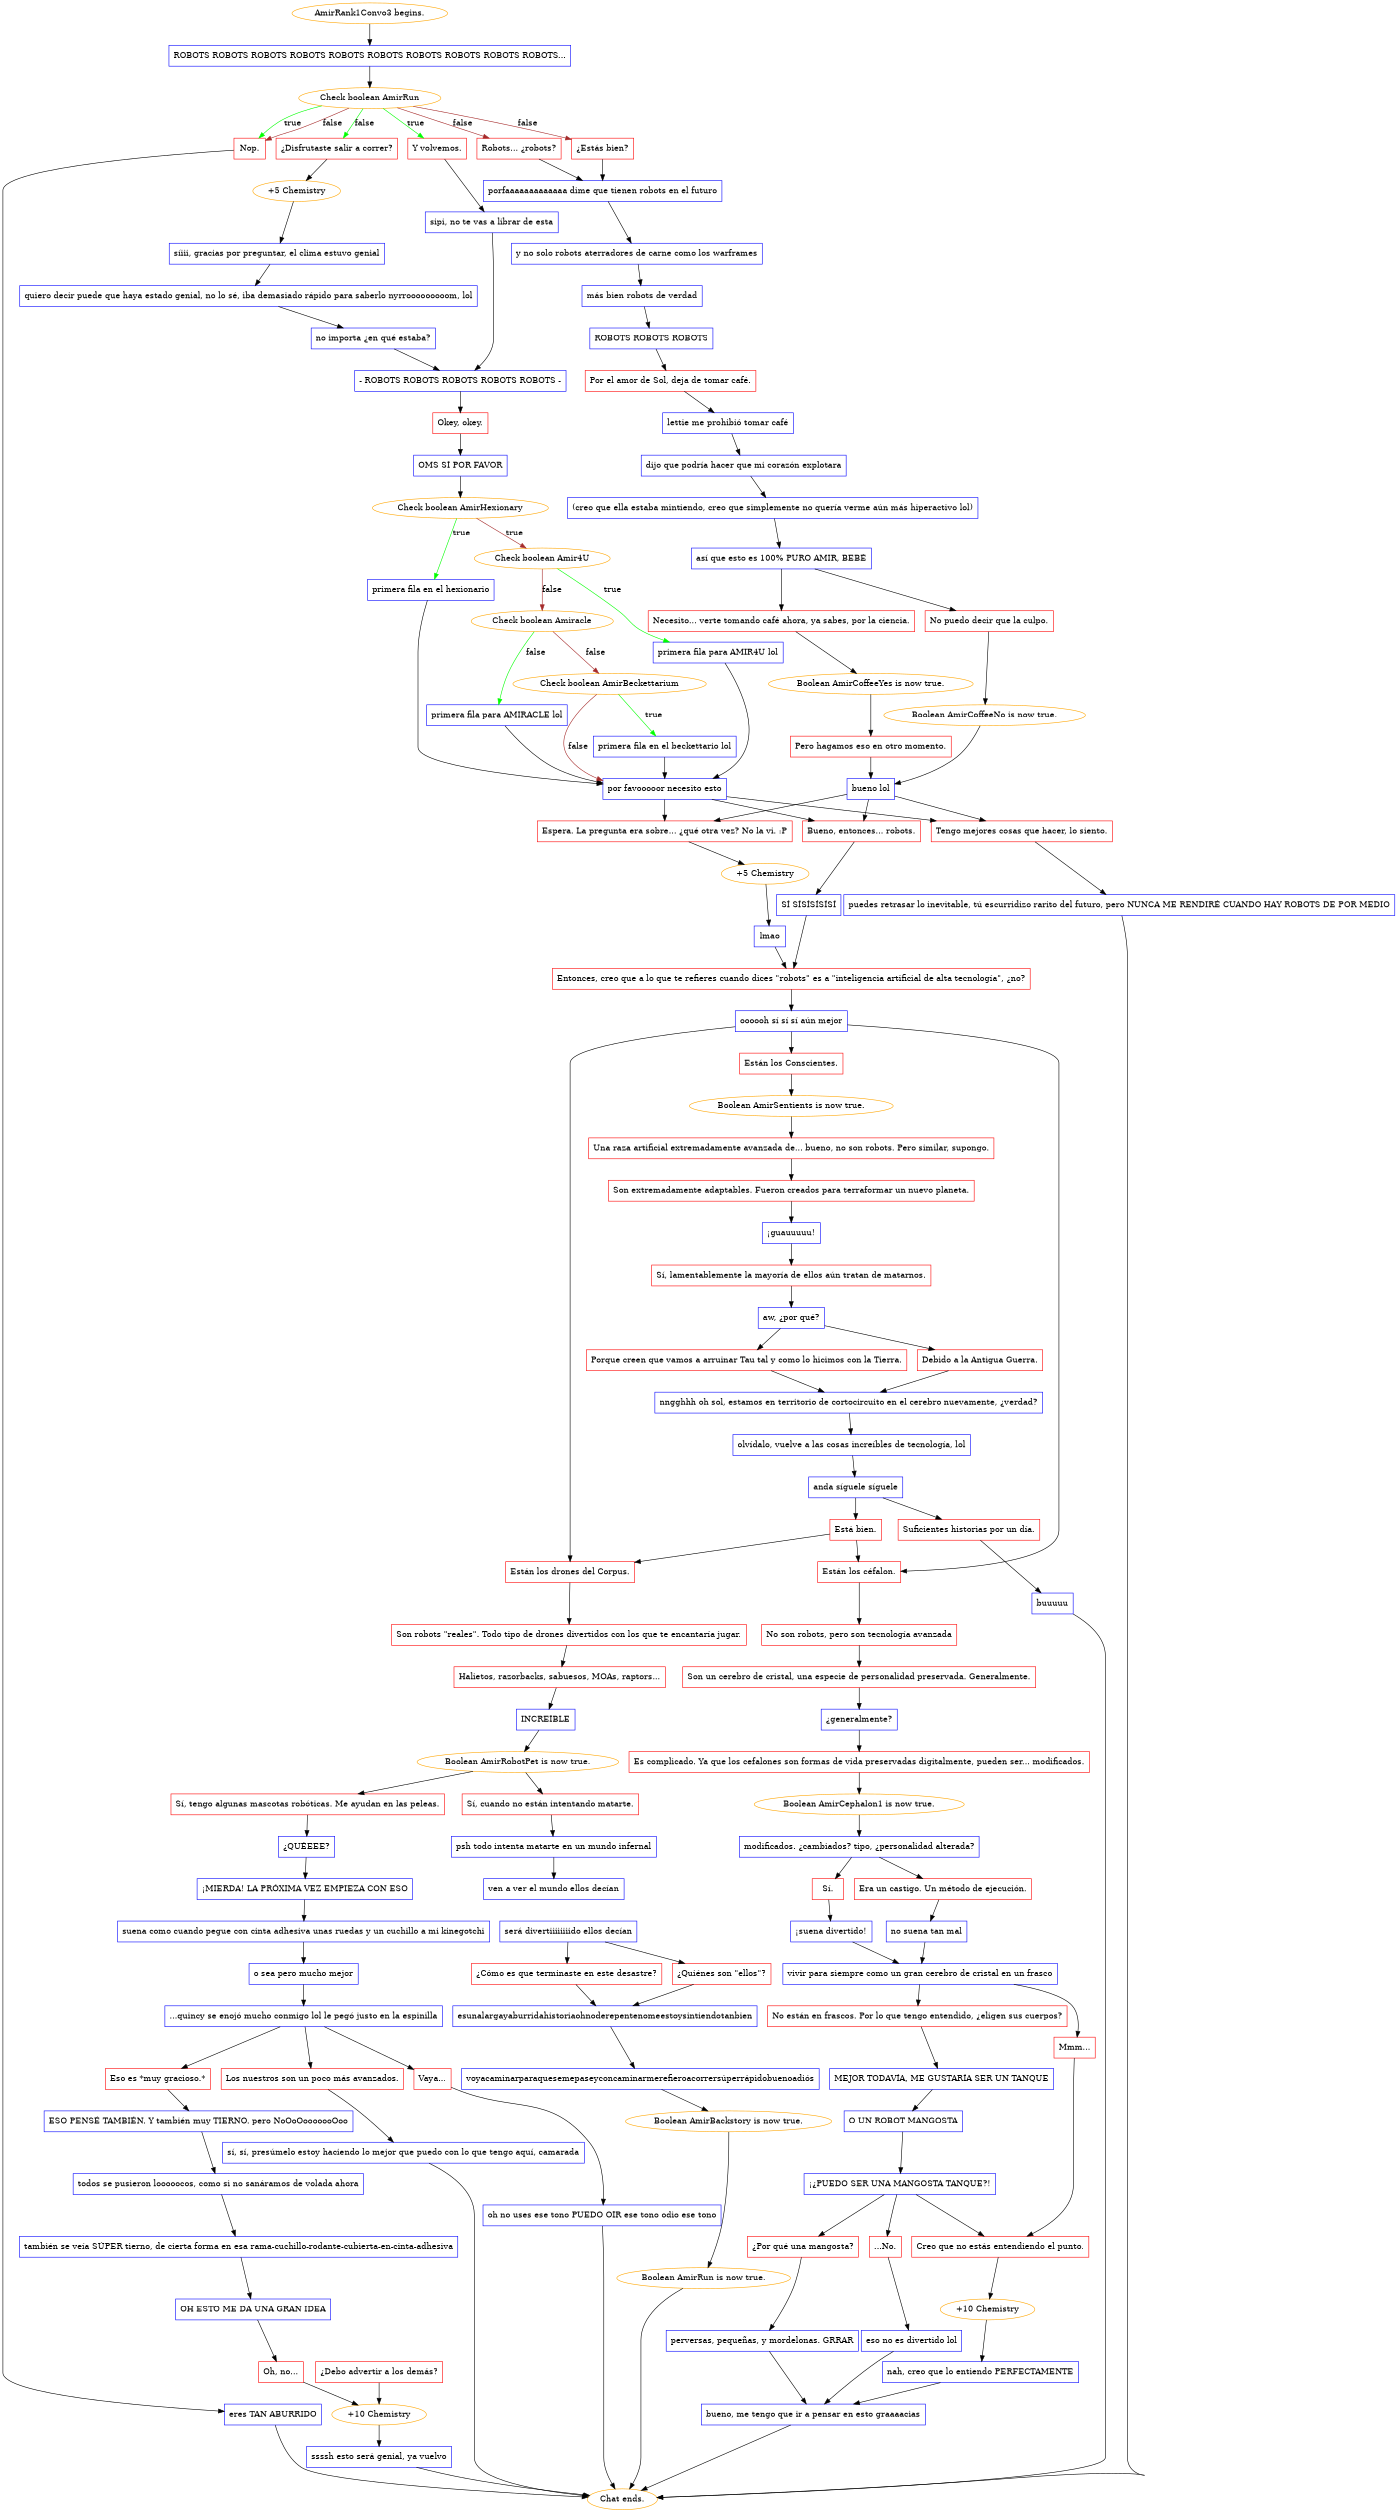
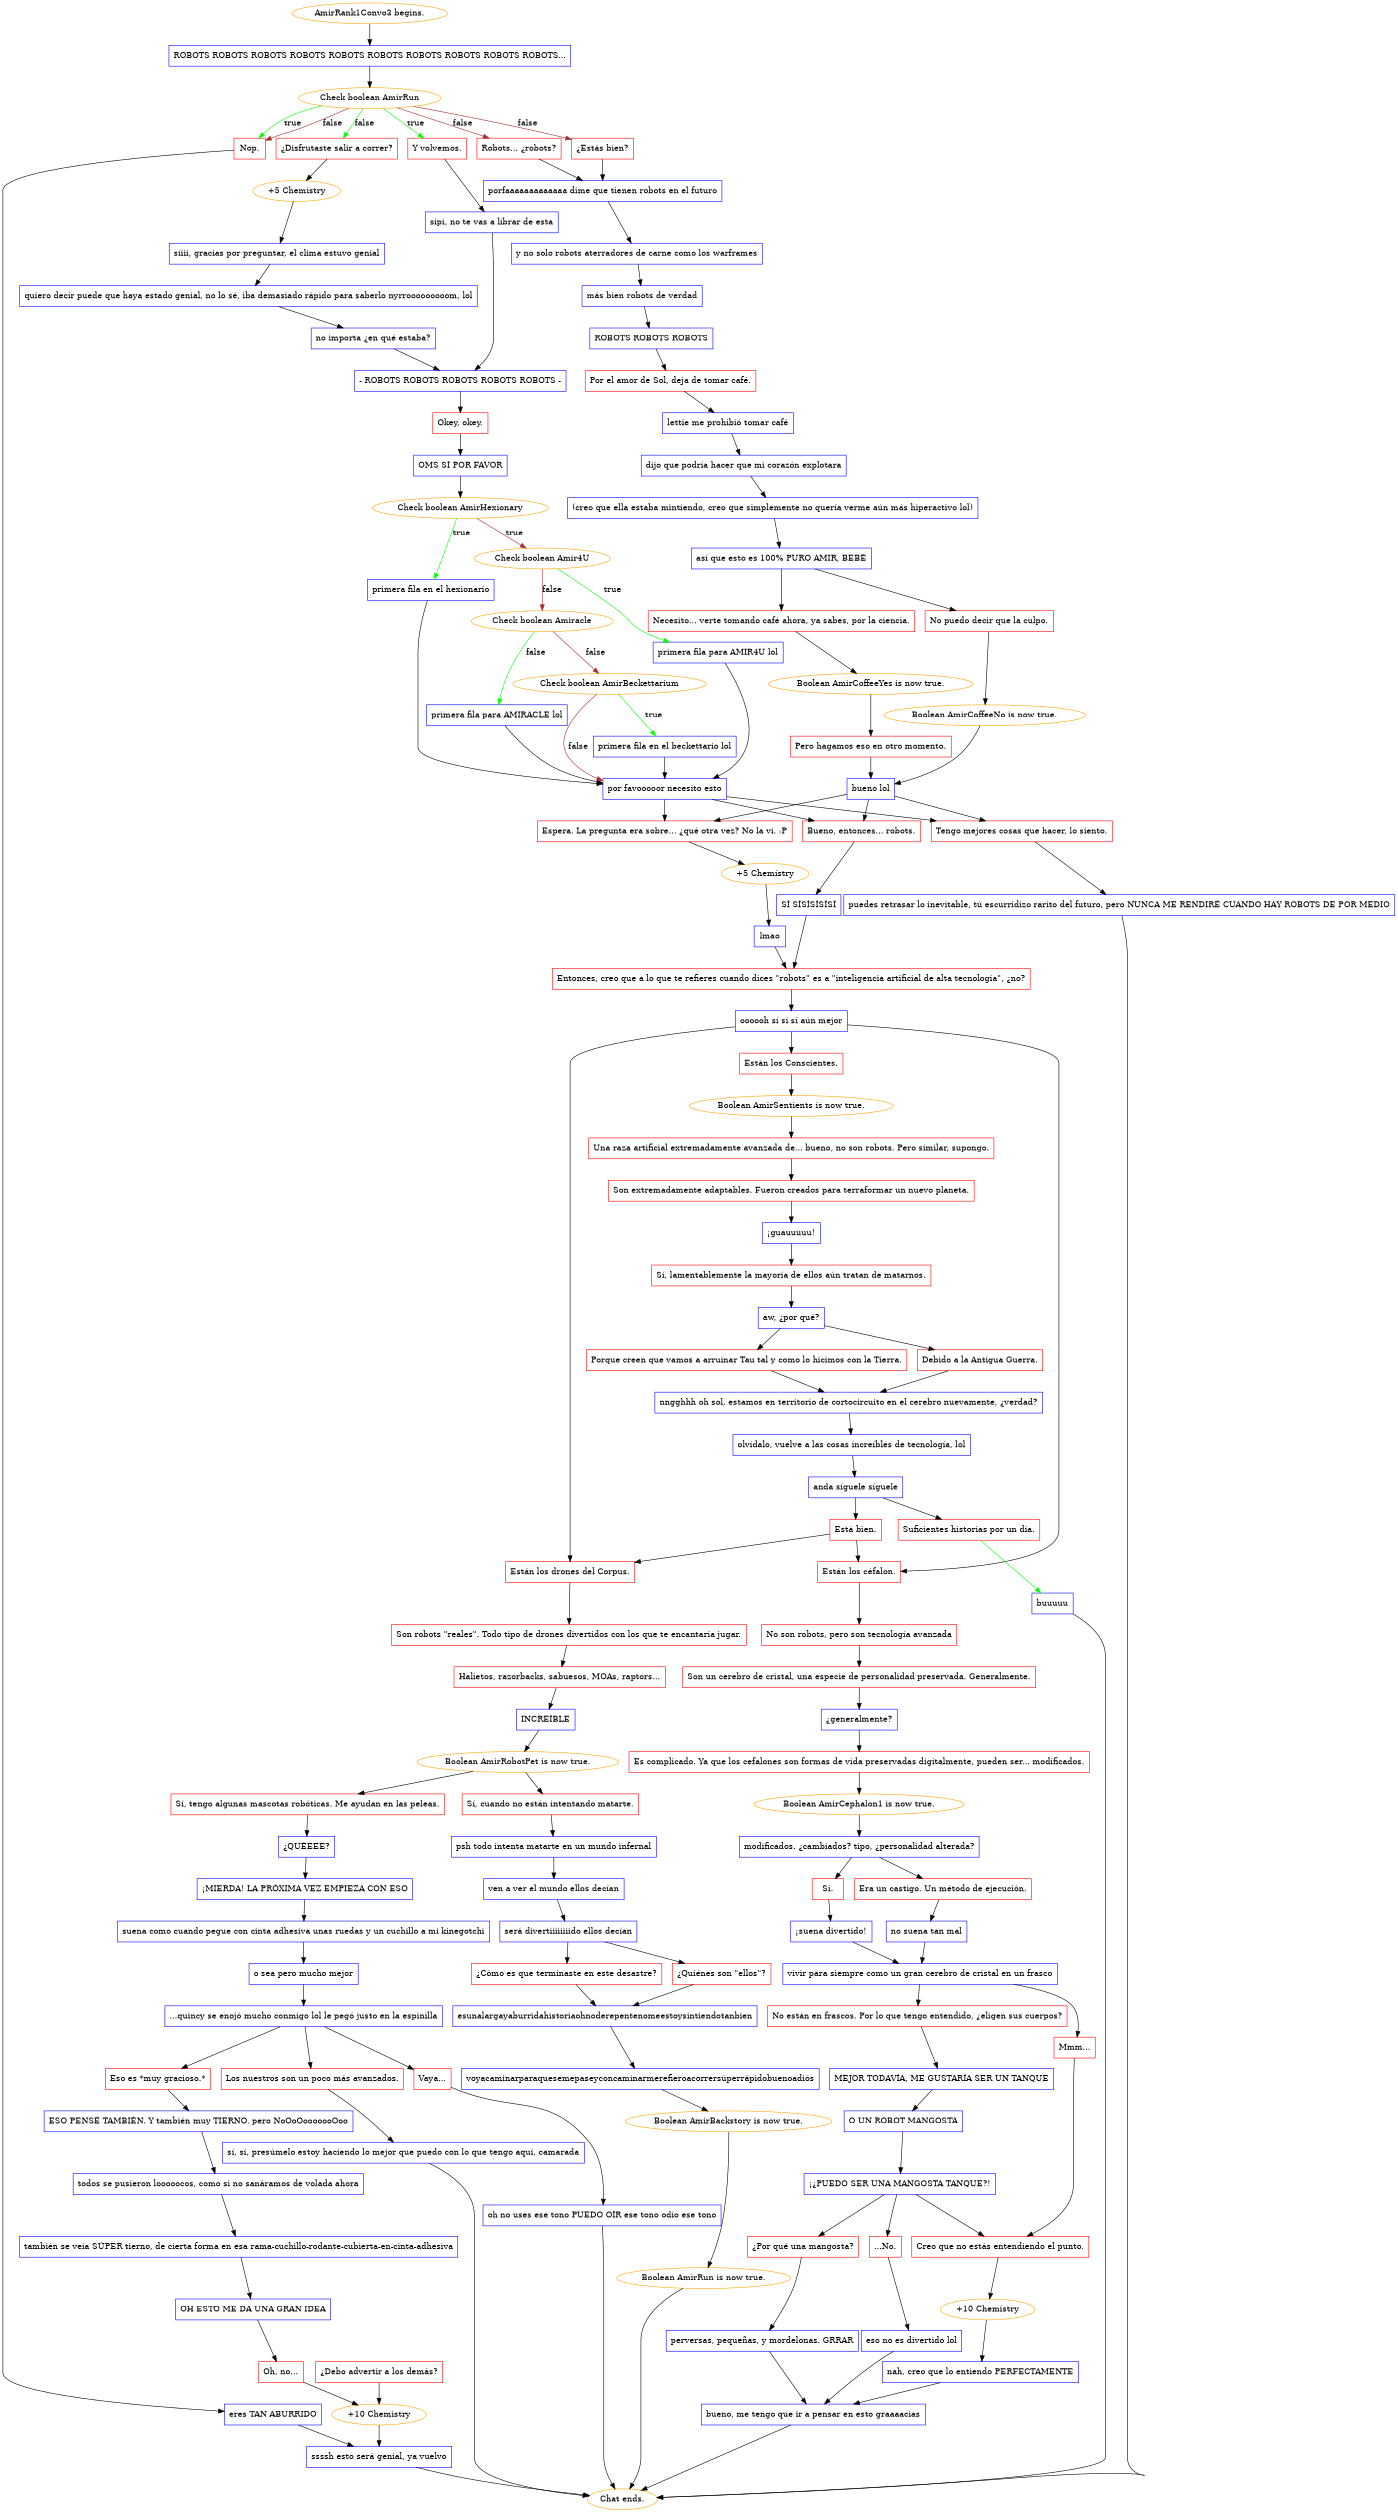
  digraph {
    node [color=blue shape=box]
    "AmirRank1Convo3 begins." [color=orange shape=""]
    n2 [label="ROBOTS ROBOTS ROBOTS ROBOTS ROBOTS ROBOTS ROBOTS ROBOTS ROBOTS ROBOTS..."]
    n3 [color=orange label="Check boolean AmirRun" shape=""]
    n4 [color=red label="¿Disfrutaste salir a correr?"]
    n5 [color=red label="Y volvemos."]
    n6 [color=red label="Nop."]
    n7 [color=red label="¿Estás bien?"]
    n8 [color=red label="Robots... ¿robots?"]
    n9 [color=orange label="+5 Chemistry" shape=""]
    n10 [label="sipi, no te vas a librar de esta"]
    n11 [label="eres TAN ABURRIDO"]
    n12 [label="porfaaaaaaaaaaaaa dime que tienen robots en el futuro"]
    n13 [label="síiii, gracias por preguntar, el clima estuvo genial"]
    n14 [label="- ROBOTS ROBOTS ROBOTS ROBOTS ROBOTS -"]
    "Chat ends." [color=orange shape=""]
    n16 [label="y no solo robots aterradores de carne como los warframes"]
    n17 [label="quiero decir puede que haya estado genial, no lo sé, iba demasiado rápido para saberlo nyrrooooooooom, lol"]
    n18 [color=red label="Okey, okey."]
    n19 [label="más bien robots de verdad"]
    n20 [label="no importa ¿en qué estaba?"]
    n21 [label="OMS SÍ POR FAVOR"]
    n22 [label="ROBOTS ROBOTS ROBOTS"]
    n23 [color=orange label="Check boolean AmirHexionary" shape=""]
    n24 [color=red label="Por el amor de Sol, deja de tomar café."]
    n25 [label="primera fila en el hexionario"]
    n26 [color=orange label="Check boolean Amir4U" shape=""]
    n27 [label="lettie me prohibió tomar café"]
    n28 [label="por favooooor necesito esto"]
    n29 [label="primera fila para AMIR4U lol"]
    n30 [color=orange label="Check boolean Amiracle" shape=""]
    n31 [label="dijo que podría hacer que mi corazón explotara"]
    n32 [color=red label="Espera. La pregunta era sobre... ¿qué otra vez? No la vi. :P"]
    n33 [color=red label="Bueno, entonces... robots."]
    n34 [color=red label="Tengo mejores cosas que hacer, lo siento."]
    n35 [label="primera fila para AMIRACLE lol"]
    n36 [color=orange label="Check boolean AmirBeckettarium" shape=""]
    n37 [label="(creo que ella estaba mintiendo, creo que simplemente no quería verme aún más hiperactivo lol)"]
    n38 [color=orange label="+5 Chemistry" shape=""]
    n39 [label="SÍ SÍSÍSÍSÍSÍ"]
    n40 [label="puedes retrasar lo inevitable, tú escurridizo rarito del futuro, pero NUNCA ME RENDIRÉ CUANDO HAY ROBOTS DE POR MEDIO"]
    n41 [label="primera fila en el beckettario lol"]
    n42 [label="así que esto es 100% PURO AMIR, BEBÉ"]
    n43 [label=lmao]
    n44 [color=red label="Entonces, creo que a lo que te refieres cuando dices \"robots\" es a \"inteligencia artificial de alta tecnología\", ¿no?"]
    n45 [color=red label="Necesito... verte tomando café ahora, ya sabes, por la ciencia."]
    n46 [color=red label="No puedo decir que la culpo."]
    n47 [label="oooooh sí sí sí aún mejor"]
    n48 [color=orange label="Boolean AmirCoffeeYes is now true." shape=""]
    n49 [color=orange label="Boolean AmirCoffeeNo is now true." shape=""]
    n50 [color=red label="Están los Conscientes."]
    n51 [color=red label="Están los céfalon."]
    n52 [color=red label="Están los drones del Corpus."]
    n53 [color=red label="Pero hagamos eso en otro momento."]
    n54 [label="bueno lol"]
    n55 [color=orange label="Boolean AmirSentients is now true." shape=""]
    n56 [color=red label="No son robots, pero son tecnología avanzada"]
    n57 [color=red label="Son robots \"reales\". Todo tipo de drones divertidos con los que te encantaría jugar."]
    n58 [color=red label="Una raza artificial extremadamente avanzada de... bueno, no son robots. Pero similar, supongo."]
    n59 [color=red label="Son un cerebro de cristal, una especie de personalidad preservada. Generalmente."]
    n60 [color=red label="Halietos, razorbacks, sabuesos, MOAs, raptors..."]
    n61 [color=red label="Son extremadamente adaptables. Fueron creados para terraformar un nuevo planeta."]
    n62 [label="¿generalmente?"]
    n63 [label="INCREÍBLE"]
    n64 [label="¡guauuuuu!"]
    n65 [color=red label="Es complicado. Ya que los cefalones son formas de vida preservadas digitalmente, pueden ser... modificados."]
    n66 [color=orange label="Boolean AmirRobotPet is now true." shape=""]
    n67 [color=red label="Sí, lamentablemente la mayoría de ellos aún tratan de matarnos."]
    n68 [color=orange label="Boolean AmirCephalon1 is now true." shape=""]
    n69 [color=red label="Sí, tengo algunas mascotas robóticas. Me ayudan en las peleas."]
    n70 [color=red label="Sí, cuando no están intentando matarte."]
    n71 [label="aw, ¿por qué?"]
    n72 [label="modificados. ¿cambiados? tipo, ¿personalidad alterada?"]
    n73 [label="¿QUÉEEE?"]
    n74 [label="psh todo intenta matarte en un mundo infernal"]
    n75 [color=red label="Porque creen que vamos a arruinar Tau tal y como lo hicimos con la Tierra."]
    n76 [color=red label="Debido a la Antigua Guerra."]
    n77 [color=red label="Sí."]
    n78 [color=red label="Era un castigo. Un método de ejecución."]
    n79 [label="¡MIERDA! LA PRÓXIMA VEZ EMPIEZA CON ESO"]
    n80 [label="ven a ver el mundo ellos decían"]
    n81 [label="nngghhh oh sol, estamos en territorio de cortocircuito en el cerebro nuevamente, ¿verdad?"]
    n82 [label="¡suena divertido!"]
    n83 [label="no suena tan mal"]
    n84 [label="suena como cuando pegue con cinta adhesiva unas ruedas y un cuchillo a mi kinegotchi"]
    n85 [label="será divertiiiiiiiido ellos decían"]
    n86 [label="olvídalo, vuelve a las cosas increíbles de tecnología, lol"]
    n87 [label="vivir para siempre como un gran cerebro de cristal en un frasco"]
    n88 [label="o sea pero mucho mejor"]
    n89 [color=red label="¿Cómo es que terminaste en este desastre?"]
    n90 [color=red label="¿Quiénes son \"ellos\"?"]
    n91 [label="anda síguele síguele"]
    n92 [color=red label="No están en frascos. Por lo que tengo entendido, ¿eligen sus cuerpos?"]
    n93 [color=red label="Mmm..."]
    n94 [label="...quincy se enojó mucho conmigo lol le pegó justo en la espinilla"]
    n95 [label=esunalargayaburridahistoriaohnoderepentenomeestoysintiendotanbien]
    n96 [color=red label="Está bien."]
    n97 [color=red label="Suficientes historias por un día."]
    n98 [label="MEJOR TODAVÍA, ME GUSTARÍA SER UN TANQUE"]
    n99 [color=red label="Creo que no estás entendiendo el punto."]
    n100 [color=red label="Eso es *muy gracioso.*"]
    n101 [color=red label="Los nuestros son un poco más avanzados."]
    n102 [color=red label="Vaya..."]
    n103 [label="voyacaminarparaquesemepaseyconcaminarmerefieroacorrersúperrápidobuenoadiós"]
    n104 [label=buuuuu]
    n105 [label="O UN ROBOT MANGOSTA"]
    n106 [color=orange label="+10 Chemistry" shape=""]
    n107 [label="ESO PENSÉ TAMBIÉN. Y también muy TIERNO. pero NoOoOooooooOoo"]
    n108 [label="sí, sí, presúmelo estoy haciendo lo mejor que puedo con lo que tengo aquí, camarada"]
    n109 [label="oh no uses ese tono PUEDO OÍR ese tono odio ese tono"]
    n110 [color=orange label="Boolean AmirBackstory is now true." shape=""]
    n111 [label="¡¿PUEDO SER UNA MANGOSTA TANQUE?!"]
    n112 [label="nah, creo que lo entiendo PERFECTAMENTE"]
    n113 [label="todos se pusieron looooocos, como si no sanáramos de volada ahora"]
    n114 [color=orange label="Boolean AmirRun is now true." shape=""]
    n115 [color=red label="¿Por qué una mangosta?"]
    n116 [color=red label="...No."]
    n117 [label="bueno, me tengo que ir a pensar en esto graaaacias"]
    n118 [label="también se veía SÚPER tierno, de cierta forma en esa rama-cuchillo-rodante-cubierta-en-cinta-adhesiva"]
    n119 [label="perversas, pequeñas, y mordelonas. GRRAR"]
    n120 [label="eso no es divertido lol"]
    n121 [label="OH ESTO ME DA UNA GRAN IDEA"]
    n122 [color=red label="Oh, no..."]
    n123 [color=red label="¿Debo advertir a los demás?"]
    n124 [color=orange label="+10 Chemistry" shape=""]
    n125 [label="ssssh esto será genial, ya vuelvo"]
    "AmirRank1Convo3 begins." -> n2
    n2 -> n3
    n3 -> n4 [color=green label=false]
    n3 -> n5 [color=green label=true]
    n3 -> n6 [color=green label=true]
    n3 -> n6 [color=brown label=false]
    n3 -> n7 [color=brown label=false]
    n3 -> n8 [color=brown label=false]
    n4 -> n9
    n5 -> n10
    n6 -> n11
    n7 -> n12
    n8 -> n12
    n9 -> n13
    n10 -> n14
-   n11 -> "Chat ends."
+   n11 -> n125
    n12 -> n16
    n13 -> n17
    n14 -> n18
    n16 -> n19
    n17 -> n20
    n18 -> n21
    n19 -> n22
    n20 -> n14
    n21 -> n23
    n22 -> n24
    n23 -> n25 [color=green label=true]
    n23 -> n26 [color=brown label=true]
    n24 -> n27
    n25 -> n28
    n26 -> n29 [color=green label=true]
    n26 -> n30 [color=brown label=false]
    n27 -> n31
    n28 -> n32
    n28 -> n33
    n28 -> n34
    n29 -> n28
    n30 -> n35 [color=green label=false]
    n30 -> n36 [color=brown label=false]
    n31 -> n37
    n32 -> n38
    n33 -> n39
    n34 -> n40
    n35 -> n28
    n36 -> n28 [color=brown label=false]
    n36 -> n41 [color=green label=true]
    n37 -> n42
    n38 -> n43
    n39 -> n44
    n40 -> "Chat ends."
    n41 -> n28
    n42 -> n45
    n42 -> n46
    n43 -> n44
    n44 -> n47
    n45 -> n48
    n46 -> n49
    n47 -> n50
    n47 -> n51
    n47 -> n52
    n48 -> n53
    n49 -> n54
    n50 -> n55
    n51 -> n56
    n52 -> n57
    n53 -> n54
    n54 -> n32
    n54 -> n33
    n54 -> n34
    n55 -> n58
    n56 -> n59
    n57 -> n60
    n58 -> n61
    n59 -> n62
    n60 -> n63
    n61 -> n64
    n62 -> n65
    n63 -> n66
    n64 -> n67
    n65 -> n68
    n66 -> n69
    n66 -> n70
    n67 -> n71
    n68 -> n72
    n69 -> n73
    n70 -> n74
    n71 -> n75
    n71 -> n76
    n72 -> n77
    n72 -> n78
    n73 -> n79
    n74 -> n80
    n75 -> n81
    n76 -> n81
    n77 -> n82
    n78 -> n83
    n79 -> n84
+   n80 -> n85
    n81 -> n86
    n82 -> n87
    n83 -> n87
    n84 -> n88
    n85 -> n89
    n85 -> n90
    n86 -> n91
    n87 -> n92
    n87 -> n93
    n88 -> n94
    n89 -> n95
    n90 -> n95
    n91 -> n96
    n91 -> n97
    n92 -> n98
    n93 -> n99
    n94 -> n100
    n94 -> n101
    n94 -> n102
    n95 -> n103
    n96 -> n51
    n96 -> n52
-   n97 -> n104
+   n97 -> n104 [color=green]
    n98 -> n105
    n99 -> n106
    n100 -> n107
    n101 -> n108
    n102 -> n109
    n103 -> n110
    n104 -> "Chat ends."
    n105 -> n111
    n106 -> n112
    n107 -> n113
    n108 -> "Chat ends."
    n109 -> "Chat ends."
    n110 -> n114
    n111 -> n99
    n111 -> n115
    n111 -> n116
    n112 -> n117
    n113 -> n118
    n114 -> "Chat ends."
    n115 -> n119
    n116 -> n120
    n117 -> "Chat ends."
    n118 -> n121
    n119 -> n117
    n120 -> n117
    n121 -> n122
    n122 -> n124
    n123 -> n124
    n124 -> n125
    n125 -> "Chat ends."
  }
